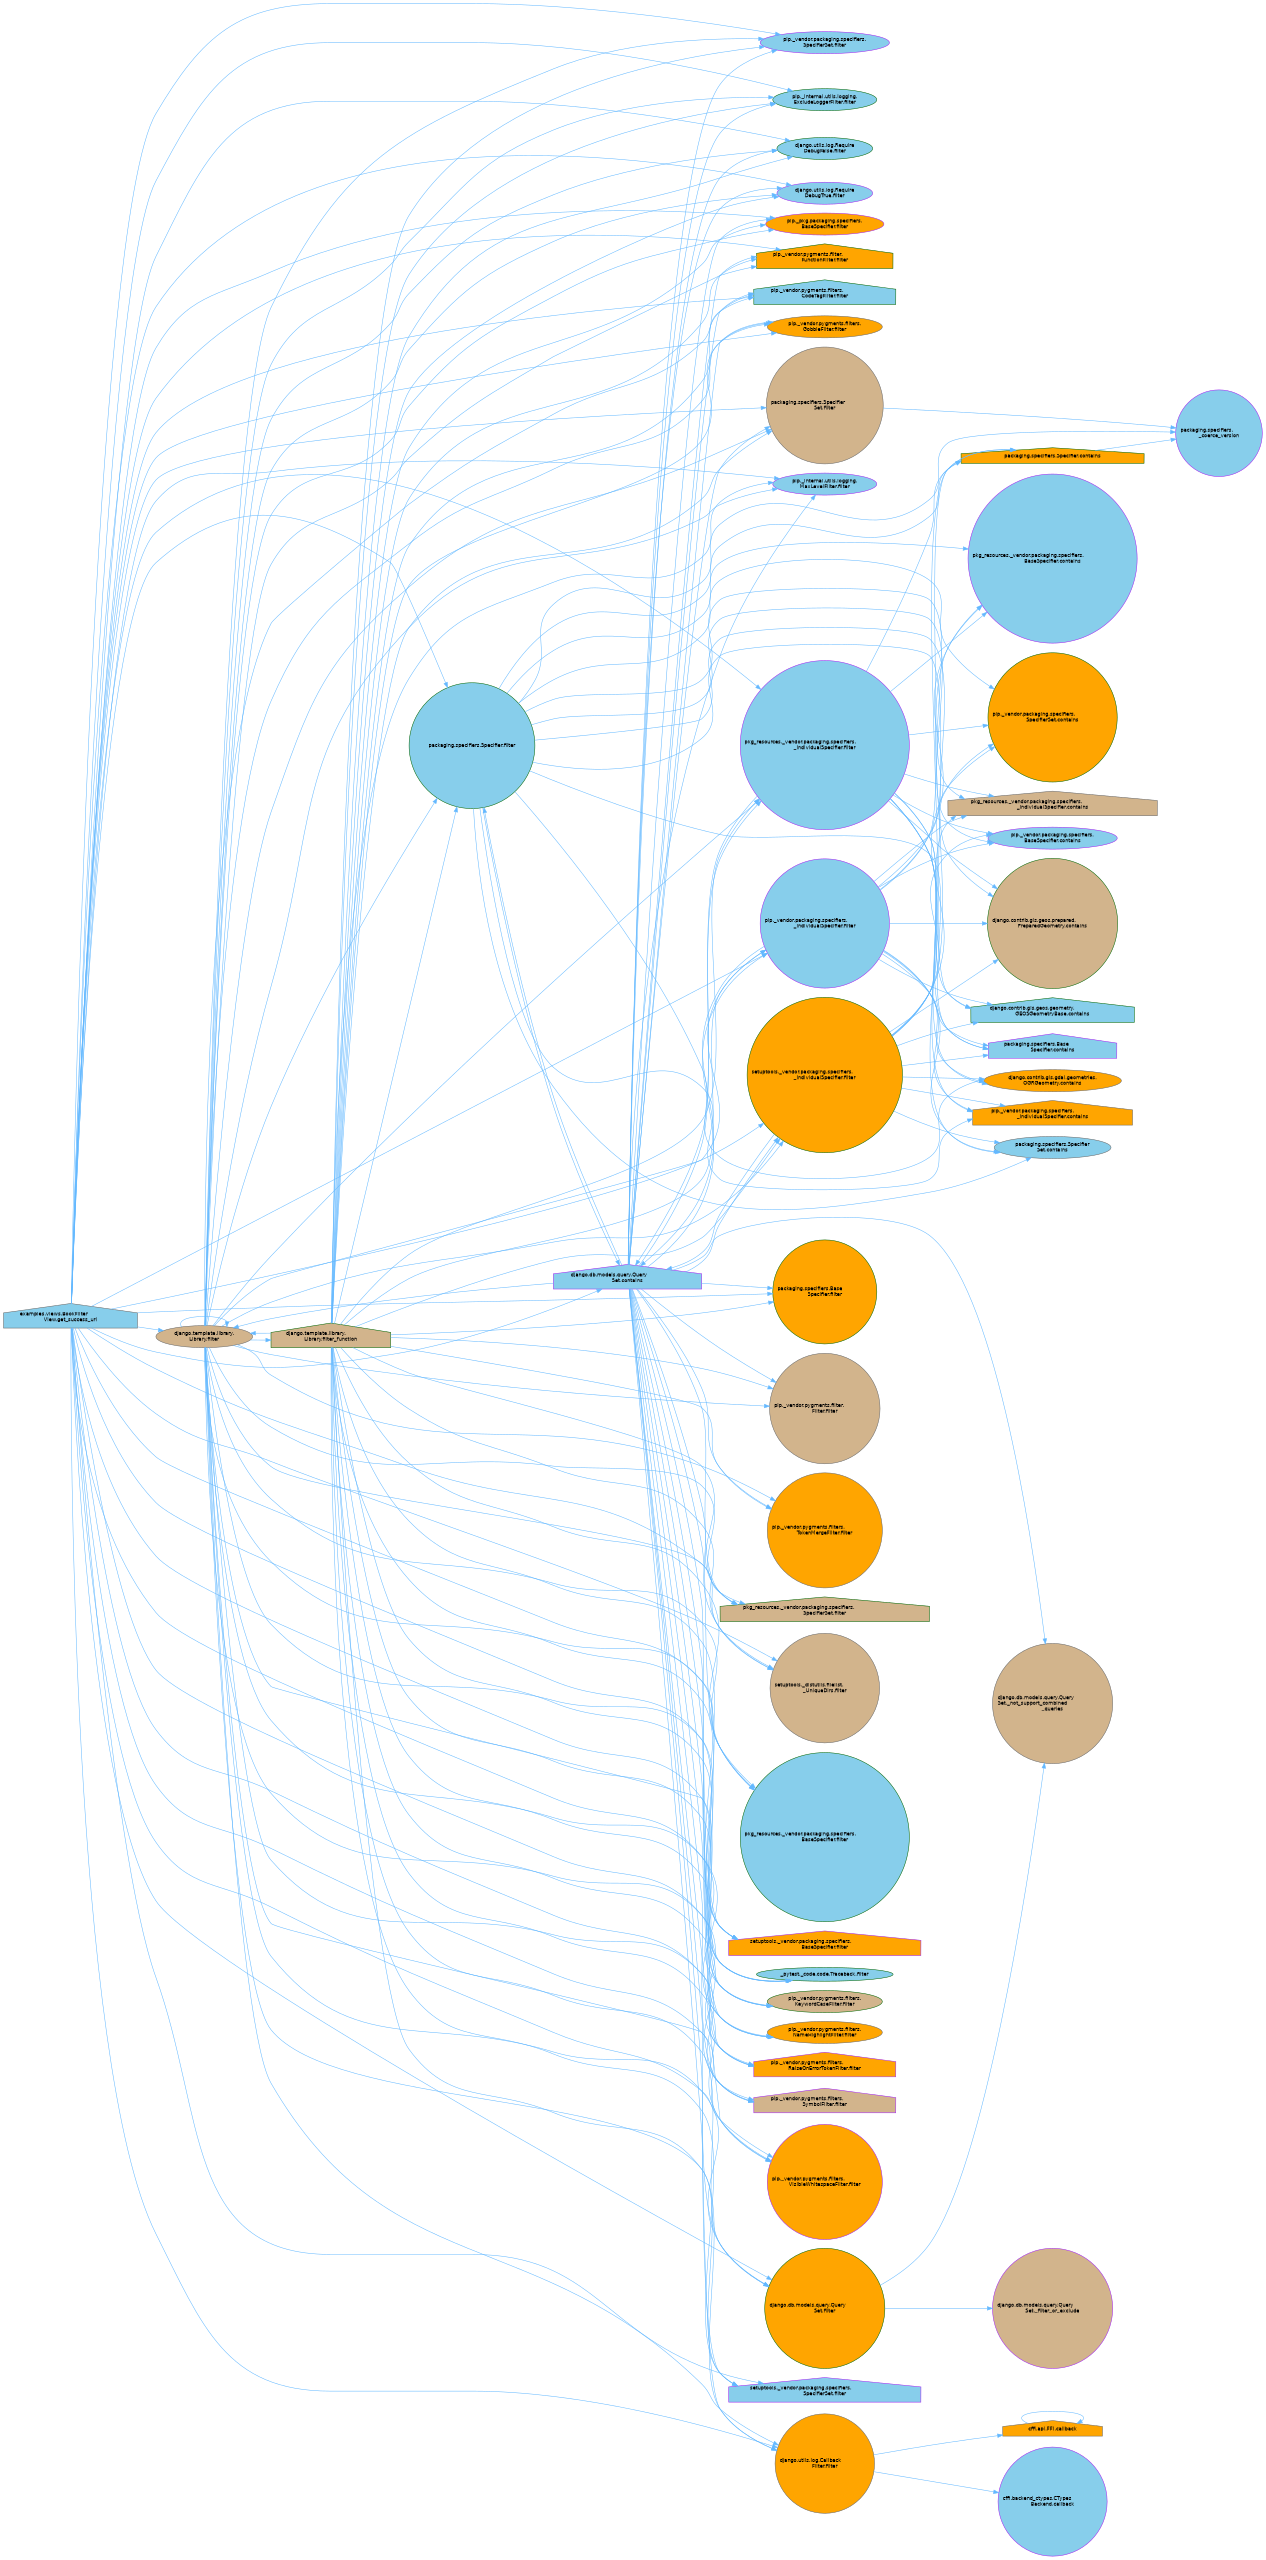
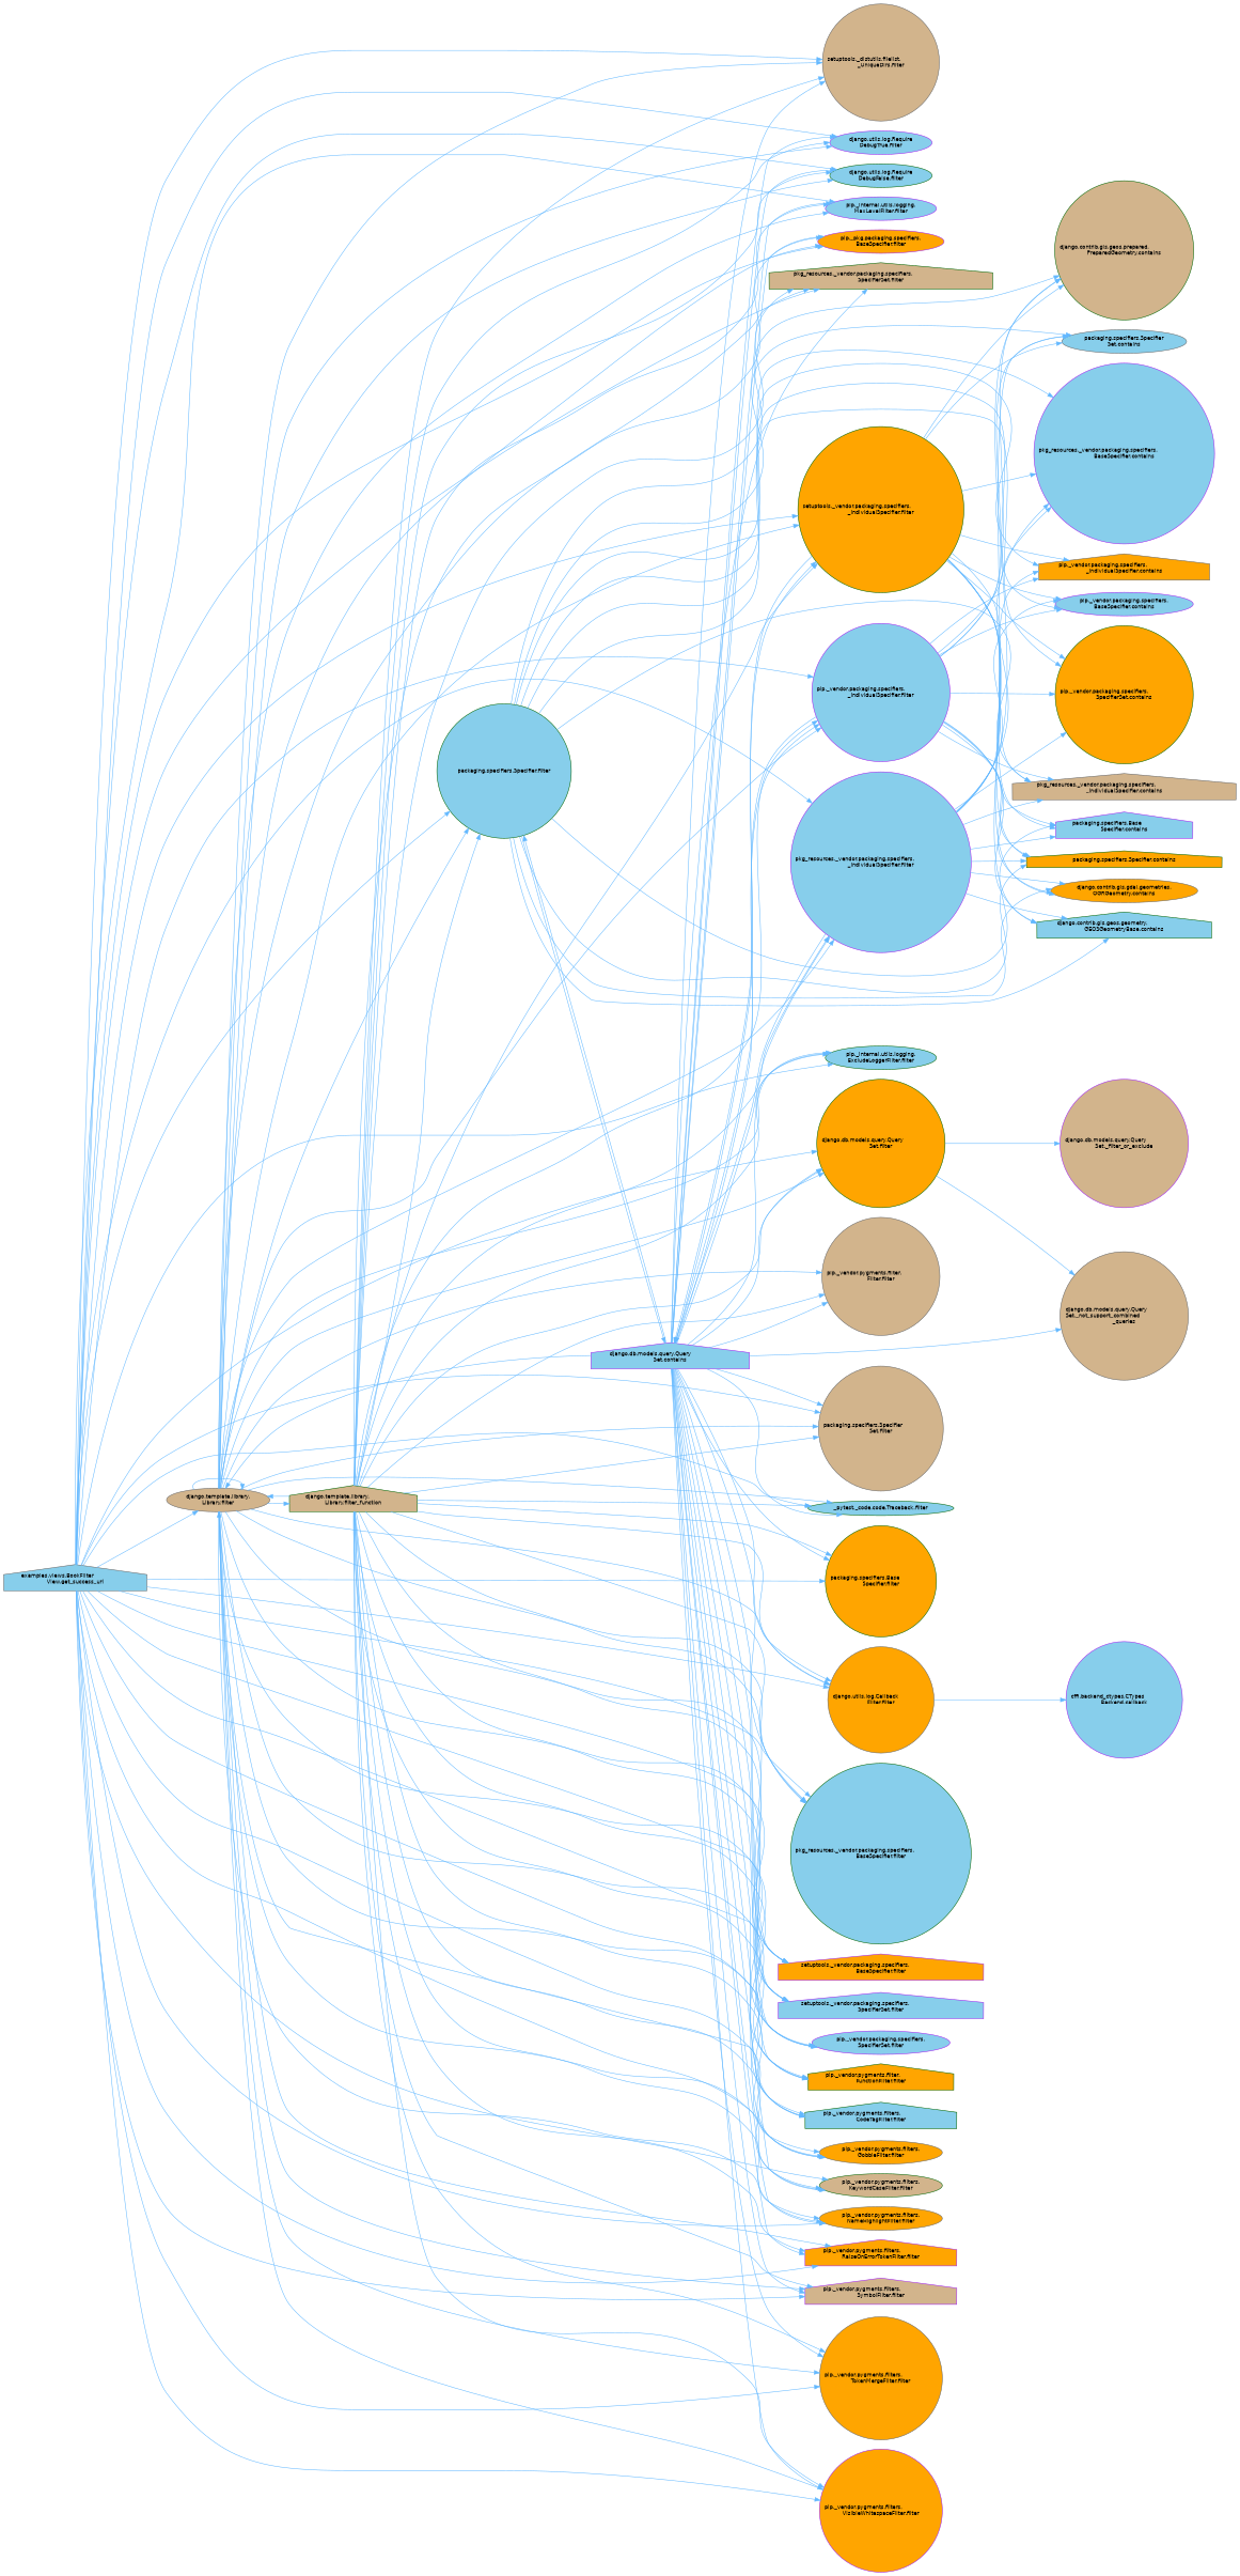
  digraph {
    fontname="DejaVu Sans"
    rankdir=LR
    node [color=purple fillcolor=skyblue fontname="DejaVu Sans" fontsize=10 shape=circle style=filled]
    edge [color=steelblue1 fontname="DejaVu Sans" fontsize=10 labelfontname=Helvetica labelfontsize=10 style=solid]
    n1 [color=gray40 fontcolor=black height=0.2 label="examples.views.BookFilter\lView.get_success_url" shape=house width=0.4]
    n2 [color=darkgreen height=0.2 label="_pytest._code.code.Traceback.filter" shape=ellipse width=0.4]
    n3 [color=darkgreen fillcolor=orange height=0.2 label="django.db.models.query.Query\lSet.filter" width=0.4]
    n4 [color=gray40 fillcolor=tan height=0.2 label="django.template.library.\lLibrary.filter" shape=ellipse width=0.4]
    n5 [color=gray40 fillcolor=orange height=0.2 label="django.utils.log.Callback\lFilter.filter" width=0.4]
    n6 [color=darkgreen height=0.2 label="django.utils.log.Require\lDebugFalse.filter" shape=ellipse width=0.4]
    n7 [height=0.2 label="django.utils.log.Require\lDebugTrue.filter" shape=ellipse width=0.4]
    n8 [color=darkgreen fillcolor=orange height=0.2 label="packaging.specifiers.Base\lSpecifier.filter" width=0.4]
    n9 [color=darkgreen height=0.2 label="packaging.specifiers.Specifier.filter" width=0.4]
    n10 [color=gray40 fillcolor=tan height=0.2 label="packaging.specifiers.Specifier\lSet.filter" width=0.4]
    n11 [color=darkgreen height=0.2 label="pip._internal.utils.logging.\lExcludeLoggerFilter.filter" shape=ellipse width=0.4]
    n12 [height=0.2 label="pip._internal.utils.logging.\lMaxLevelFilter.filter" shape=ellipse width=0.4]
    n13 [height=0.2 label="pip._vendor.packaging.specifiers.\l_IndividualSpecifier.filter" width=0.4]
    n14 [fillcolor=orange height=0.2 label="pip._pkg.packaging.specifiers.\lBaseSpecifier.filter" shape=ellipse width=0.4]
    n15 [height=0.2 label="pip._vendor.packaging.specifiers.\lSpecifierSet.filter" shape=ellipse width=0.4]
    n16 [color=darkgreen fillcolor=orange height=0.2 label="pip._vendor.pygments.filter.\lFunctionFilter.filter" shape=house width=0.4]
    n17 [color=darkgreen height=0.2 label="pip._vendor.pygments.filters.\lCodeTagFilter.filter" shape=house width=0.4]
    n18 [color=gray40 fillcolor=orange height=0.2 label="pip._vendor.pygments.filters.\lGobbleFilter.filter" shape=ellipse width=0.4]
    n19 [color=darkgreen fillcolor=tan height=0.2 label="pip._vendor.pygments.filters.\lKeywordCaseFilter.filter" shape=ellipse width=0.4]
    n20 [color=gray40 fillcolor=orange height=0.2 label="pip._vendor.pygments.filters.\lNameHighlightFilter.filter" shape=ellipse width=0.4]
    n21 [fillcolor=orange height=0.2 label="pip._vendor.pygments.filters.\lRaiseOnErrorTokenFilter.filter" shape=house width=0.4]
    n22 [fillcolor=tan height=0.2 label="pip._vendor.pygments.filters.\lSymbolFilter.filter" shape=house width=0.4]
    n23 [color=gray40 fillcolor=orange height=0.2 label="pip._vendor.pygments.filters.\lTokenMergeFilter.filter" width=0.4]
    n24 [fillcolor=orange height=0.2 label="pip._vendor.pygments.filters.\lVisibleWhitespaceFilter.filter" width=0.4]
    n25 [height=0.2 label="pkg_resources._vendor.packaging.specifiers.\l_IndividualSpecifier.filter" width=0.4]
    n26 [color=darkgreen height=0.2 label="pkg_resources._vendor.packaging.specifiers.\lBaseSpecifier.filter" width=0.4]
    n27 [color=darkgreen fillcolor=tan height=0.2 label="pkg_resources._vendor.packaging.specifiers.\lSpecifierSet.filter" shape=house width=0.4]
    n28 [color=gray40 fillcolor=tan height=0.2 label="setuptools._distutils.filelist.\l_UniqueDirs.filter" width=0.4]
    n29 [color=darkgreen fillcolor=orange height=0.2 label="setuptools._vendor.packaging.specifiers.\l_IndividualSpecifier.filter" width=0.4]
    n30 [fillcolor=orange height=0.2 label="setuptools._vendor.packaging.specifiers.\lBaseSpecifier.filter" shape=house width=0.4]
    n31 [height=0.2 label="setuptools._vendor.packaging.specifiers.\lSpecifierSet.filter" shape=house width=0.4]
    n32 [fillcolor=tan height=0.2 label="django.db.models.query.Query\lSet._filter_or_exclude" width=0.4]
    n33 [color=gray40 fillcolor=tan height=0.2 label="django.db.models.query.Query\lSet._not_support_combined\l_queries" width=0.4]
    n34 [color=gray40 fillcolor=tan height=0.2 label="pip._vendor.pygments.filter.\lFilter.filter" width=0.4]
    n35 [color=darkgreen fillcolor=tan height=0.2 label="django.template.library.\lLibrary.filter_function" shape=house width=0.4]
-   n36 [color=gray40 fillcolor=orange height=0.2 label="cffi.api.FFI.callback" shape=house width=0.4]
    n37 [height=0.2 label="cffi.backend_ctypes.CTypes\lBackend.callback" width=0.4]
-   n38 [height=0.2 label="packaging.specifiers.\l_coerce_version" width=0.4]
    n39 [color=gray40 fillcolor=orange height=0.2 label="django.contrib.gis.gdal.geometries.\lOGRGeometry.contains" shape=ellipse width=0.4]
    n40 [color=darkgreen height=0.2 label="django.contrib.gis.geos.geometry.\lGEOSGeometryBase.contains" shape=house width=0.4]
    n41 [color=darkgreen fillcolor=tan height=0.2 label="django.contrib.gis.geos.prepared.\lPreparedGeometry.contains" width=0.4]
    n42 [height=0.2 label="django.db.models.query.Query\lSet.contains" shape=house width=0.4]
    n43 [height=0.2 label="packaging.specifiers.Base\lSpecifier.contains" shape=house width=0.4]
    n44 [color=darkgreen fillcolor=orange height=0.2 label="packaging.specifiers.Specifier.contains" shape=house width=0.4]
    n45 [color=gray40 height=0.2 label="packaging.specifiers.Specifier\lSet.contains" shape=ellipse width=0.4]
    n46 [color=gray40 fillcolor=orange height=0.2 label="pip._vendor.packaging.specifiers.\l_IndividualSpecifier.contains" shape=house width=0.4]
    n47 [height=0.2 label="pip._vendor.packaging.specifiers.\lBaseSpecifier.contains" shape=ellipse width=0.4]
    n48 [color=darkgreen fillcolor=orange height=0.2 label="pip._vendor.packaging.specifiers.\lSpecifierSet.contains" width=0.4]
    n49 [color=gray40 fillcolor=tan height=0.2 label="pkg_resources._vendor.packaging.specifiers.\l_IndividualSpecifier.contains" shape=house width=0.4]
    n50 [height=0.2 label="pkg_resources._vendor.packaging.specifiers.\lBaseSpecifier.contains" width=0.4]
    n1 -> n2
    n1 -> n3
    n1 -> n4
    n1 -> n5
    n1 -> n6
    n1 -> n7
    n1 -> n8
    n1 -> n9
    n1 -> n10
    n1 -> n11
    n1 -> n12
    n1 -> n13
    n1 -> n14
    n1 -> n15
    n1 -> n16
    n1 -> n17
    n1 -> n18
    n1 -> n19
    n1 -> n20
    n1 -> n21
    n1 -> n22
-   n1 -> n42
+   n1 -> n23
    n1 -> n24
    n1 -> n25
    n1 -> n26
    n1 -> n27
    n1 -> n28
    n1 -> n29
    n1 -> n30
    n1 -> n31
    n3 -> n32
    n3 -> n33
    n4 -> n2
    n4 -> n3
    n4 -> n4
    n4 -> n5
    n4 -> n6
    n4 -> n7
    n4 -> n9
    n4 -> n10
    n4 -> n11
    n4 -> n12
    n4 -> n13
    n4 -> n14
    n4 -> n15
    n4 -> n16
    n4 -> n17
    n4 -> n18
    n4 -> n19
    n4 -> n20
    n4 -> n21
    n4 -> n22
    n4 -> n23
-   n4 -> n24
+   n24 -> n4
    n4 -> n25
    n4 -> n26
    n4 -> n27
    n4 -> n28
    n4 -> n29
    n4 -> n30
    n4 -> n31
    n4 -> n34
    n4 -> n35
-   n5 -> n36
    n5 -> n37
-   n9 -> n38
    n9 -> n39
    n9 -> n40
    n9 -> n41
    n9 -> n42
    n9 -> n43
    n9 -> n44
    n9 -> n45
    n9 -> n46
    n9 -> n47
    n9 -> n48
    n9 -> n49
    n9 -> n50
-   n10 -> n38
    n13 -> n39
    n13 -> n40
    n13 -> n41
    n13 -> n42
    n13 -> n43
    n13 -> n44
    n13 -> n45
    n13 -> n46
    n13 -> n47
    n13 -> n48
    n13 -> n49
    n13 -> n50
    n25 -> n39
    n25 -> n40
    n25 -> n41
    n25 -> n42
    n25 -> n43
    n25 -> n44
    n25 -> n45
    n25 -> n46
    n25 -> n47
    n25 -> n48
    n25 -> n49
    n25 -> n50
    n29 -> n39
    n29 -> n40
    n29 -> n41
    n29 -> n42
    n29 -> n43
    n29 -> n44
    n29 -> n45
    n29 -> n46
    n29 -> n47
    n29 -> n48
    n29 -> n49
    n29 -> n50
    n35 -> n2
    n35 -> n3
    n35 -> n4
    n35 -> n5
    n35 -> n6
    n35 -> n7
    n35 -> n8
    n35 -> n9
    n35 -> n10
    n35 -> n11
    n35 -> n12
    n35 -> n13
    n35 -> n14
    n35 -> n15
    n35 -> n16
    n35 -> n17
    n35 -> n18
    n35 -> n19
    n35 -> n20
    n35 -> n21
    n35 -> n22
    n35 -> n23
    n35 -> n24
    n35 -> n25
    n35 -> n26
    n35 -> n27
    n35 -> n28
    n35 -> n29
    n35 -> n30
    n35 -> n31
    n35 -> n34
-   n36 -> n36
    n42 -> n2
    n42 -> n3
    n42 -> n4
    n42 -> n5
    n42 -> n6
    n42 -> n7
    n42 -> n8
    n42 -> n9
    n42 -> n10
    n42 -> n11
    n42 -> n12
    n42 -> n13
    n42 -> n14
    n42 -> n15
    n42 -> n16
    n42 -> n17
    n42 -> n18
    n42 -> n19
    n42 -> n20
    n42 -> n21
    n42 -> n22
    n42 -> n23
    n42 -> n24
    n42 -> n25
    n42 -> n26
    n42 -> n27
    n42 -> n28
    n42 -> n29
    n42 -> n30
    n42 -> n31
    n42 -> n33
    n42 -> n34
-   n44 -> n38
  }
